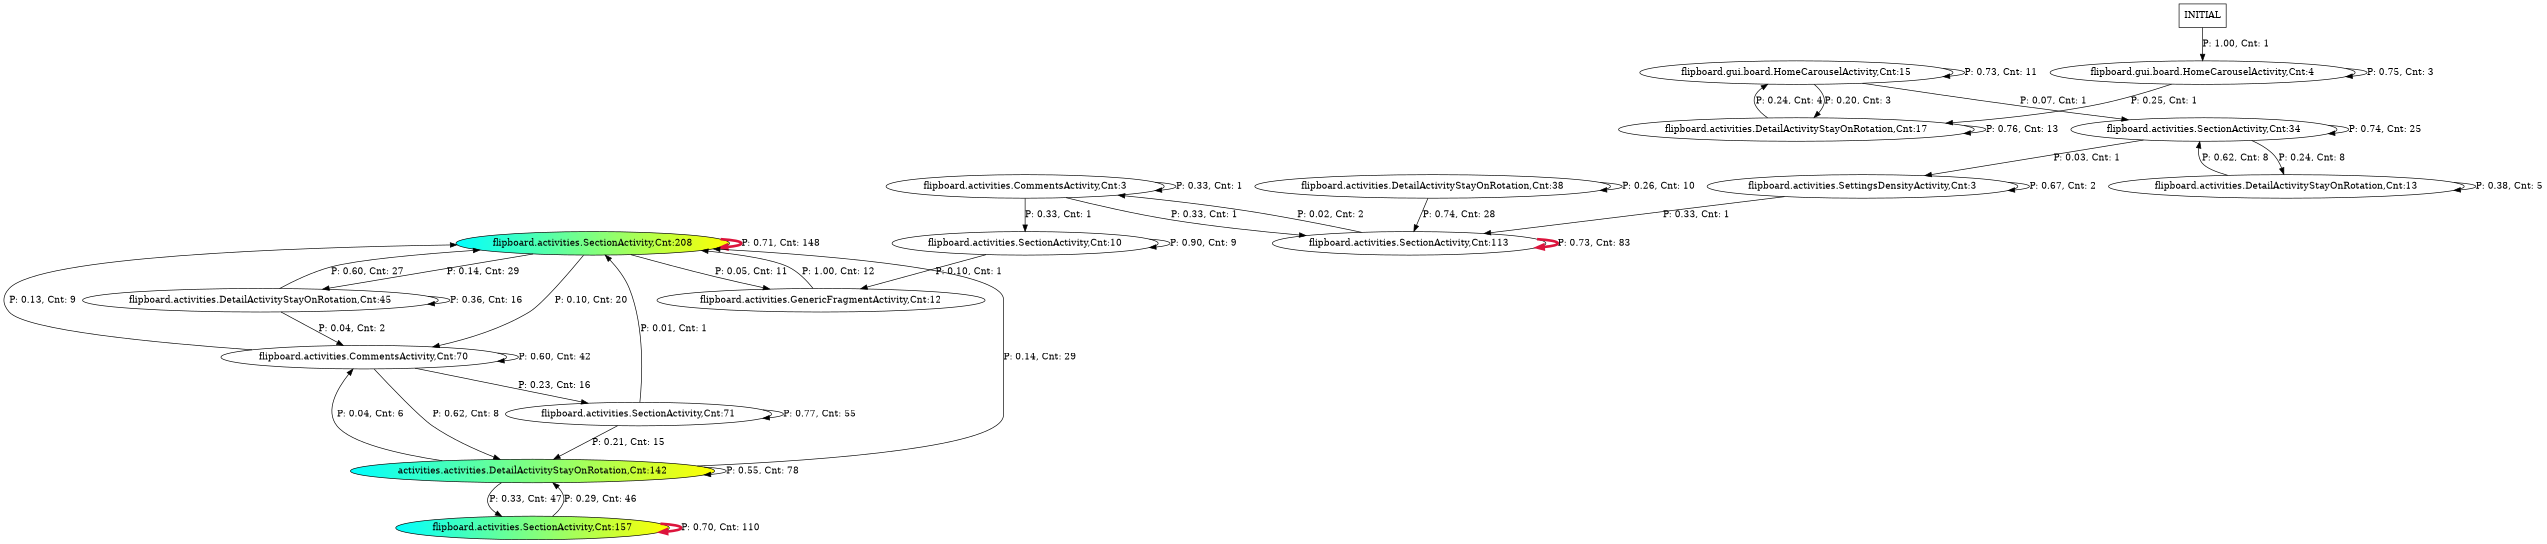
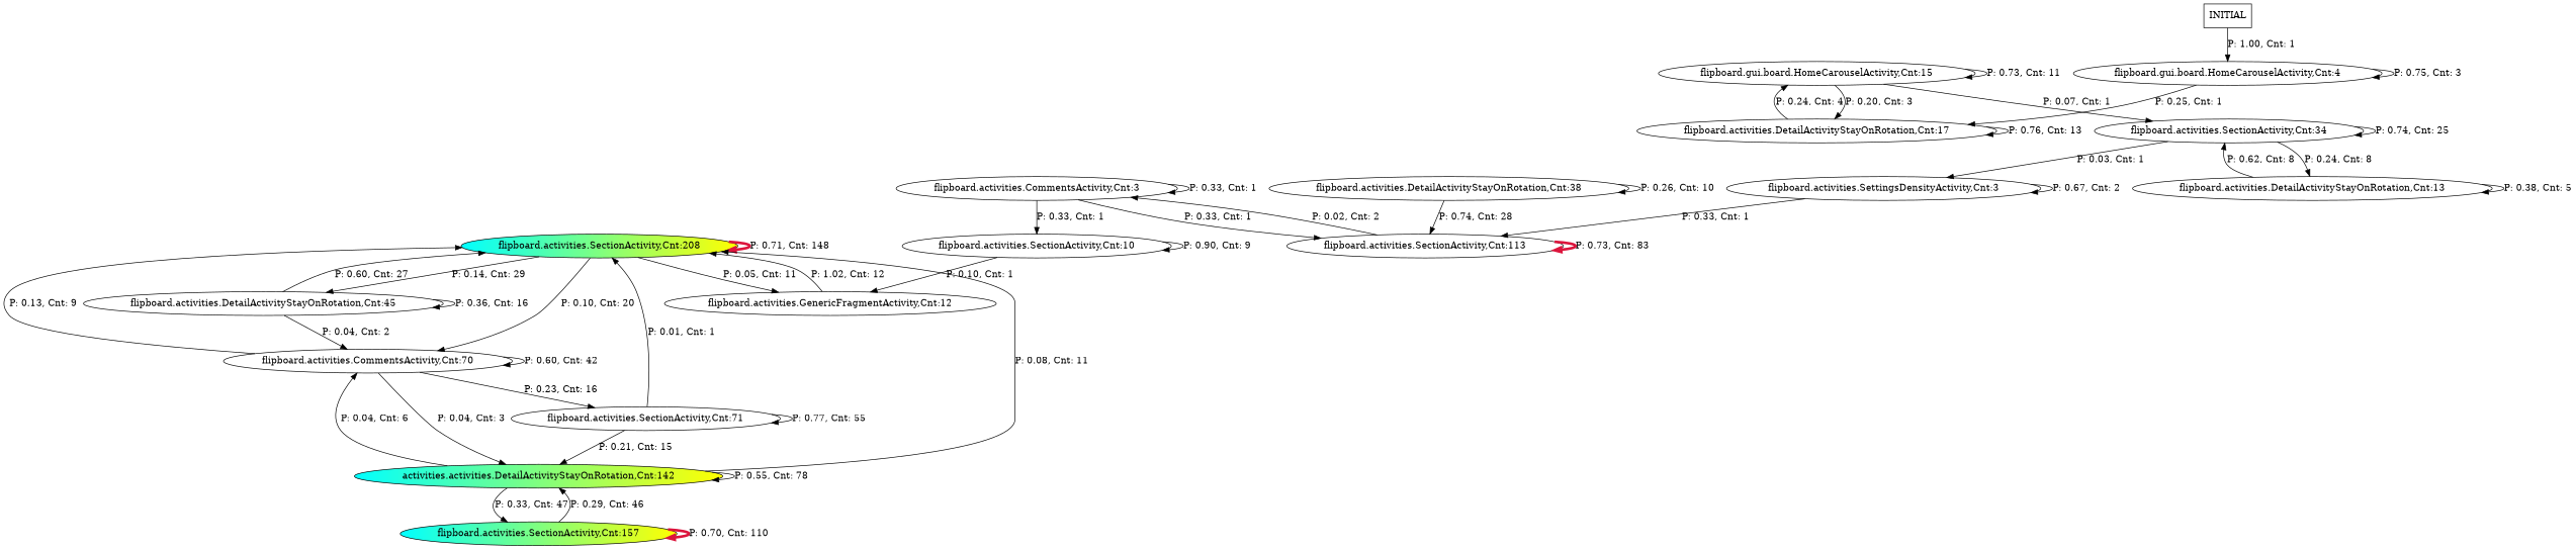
  digraph {
    n1 [fillcolor="cyan:yellow" label="flipboard.activities.SectionActivity,Cnt:208" style=filled]
    n2 [label="flipboard.activities.CommentsActivity,Cnt:70"]
    n3 [label="flipboard.activities.DetailActivityStayOnRotation,Cnt:45"]
    n4 [label="flipboard.activities.GenericFragmentActivity,Cnt:12"]
    n5 [fillcolor="cyan:yellow" label="activities.activities.DetailActivityStayOnRotation,Cnt:142" style=filled]
    n6 [label="flipboard.activities.SectionActivity,Cnt:71"]
    n7 [fillcolor="cyan:yellow" label="flipboard.activities.SectionActivity,Cnt:157" style=filled]
    n8 [label="flipboard.activities.SectionActivity,Cnt:113"]
    n9 [label="flipboard.activities.CommentsActivity,Cnt:3"]
    n10 [label="flipboard.activities.DetailActivityStayOnRotation,Cnt:38"]
    n11 [label="flipboard.activities.SectionActivity,Cnt:10"]
    n12 [label="flipboard.activities.SectionActivity,Cnt:34"]
    n13 [label="flipboard.activities.DetailActivityStayOnRotation,Cnt:13"]
    n14 [label="flipboard.activities.SettingsDensityActivity,Cnt:3"]
    n15 [label="flipboard.activities.DetailActivityStayOnRotation,Cnt:17"]
    n16 [label="flipboard.gui.board.HomeCarouselActivity,Cnt:15"]
    n17 [label="flipboard.gui.board.HomeCarouselActivity,Cnt:4"]
    n18 [label=INITIAL shape=box]
    n1 -> n1 [color=crimson label="P: 0.71, Cnt: 148" penwidth=4]
    n1 -> n2 [label="P: 0.10, Cnt: 20"]
    n1 -> n3 [label="P: 0.14, Cnt: 29"]
    n1 -> n4 [label="P: 0.05, Cnt: 11"]
    n2 -> n1 [label="P: 0.13, Cnt: 9"]
    n2 -> n2 [label="P: 0.60, Cnt: 42"]
-   n2 -> n5 [label="P: 0.62, Cnt: 8"]
+   n2 -> n5 [label="P: 0.04, Cnt: 3"]
    n2 -> n6 [label="P: 0.23, Cnt: 16"]
    n3 -> n1 [label="P: 0.60, Cnt: 27"]
    n3 -> n2 [label="P: 0.04, Cnt: 2"]
    n3 -> n3 [label="P: 0.36, Cnt: 16"]
-   n4 -> n1 [label="P: 1.00, Cnt: 12"]
-   n5 -> n1 [label="P: 0.14, Cnt: 29"]
+   n4 -> n1 [label="P: 1.02, Cnt: 12"]
+   n5 -> n1 [label="P: 0.08, Cnt: 11"]
    n5 -> n2 [label="P: 0.04, Cnt: 6"]
    n5 -> n5 [label="P: 0.55, Cnt: 78"]
    n5 -> n7 [label="P: 0.33, Cnt: 47"]
    n6 -> n1 [label="P: 0.01, Cnt: 1"]
    n6 -> n5 [label="P: 0.21, Cnt: 15"]
    n6 -> n6 [label="P: 0.77, Cnt: 55"]
    n7 -> n5 [label="P: 0.29, Cnt: 46"]
    n7 -> n7 [color=crimson label="P: 0.70, Cnt: 110" penwidth=4]
    n8 -> n8 [color=crimson label="P: 0.73, Cnt: 83" penwidth=4]
    n8 -> n9 [label="P: 0.02, Cnt: 2"]
    n9 -> n8 [label="P: 0.33, Cnt: 1"]
    n9 -> n9 [label="P: 0.33, Cnt: 1"]
    n9 -> n11 [label="P: 0.33, Cnt: 1"]
    n10 -> n8 [label="P: 0.74, Cnt: 28"]
    n10 -> n10 [label="P: 0.26, Cnt: 10"]
    n11 -> n4 [label="P: 0.10, Cnt: 1"]
    n11 -> n11 [label="P: 0.90, Cnt: 9"]
    n12 -> n12 [label="P: 0.74, Cnt: 25"]
    n12 -> n13 [label="P: 0.24, Cnt: 8"]
    n12 -> n14 [label="P: 0.03, Cnt: 1"]
    n13 -> n12 [label="P: 0.62, Cnt: 8"]
    n13 -> n13 [label="P: 0.38, Cnt: 5"]
    n14 -> n8 [label="P: 0.33, Cnt: 1"]
    n14 -> n14 [label="P: 0.67, Cnt: 2"]
    n15 -> n15 [label="P: 0.76, Cnt: 13"]
    n15 -> n16 [label="P: 0.24, Cnt: 4"]
    n16 -> n12 [label="P: 0.07, Cnt: 1"]
    n16 -> n15 [label="P: 0.20, Cnt: 3"]
    n16 -> n16 [label="P: 0.73, Cnt: 11"]
    n17 -> n15 [label="P: 0.25, Cnt: 1"]
    n17 -> n17 [label="P: 0.75, Cnt: 3"]
    n18 -> n17 [label="P: 1.00, Cnt: 1"]
  }
